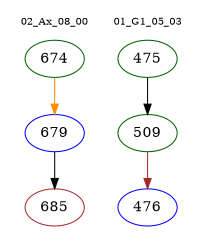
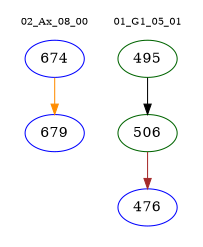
  digraph {
    node [color=blue]
    edge [color=black]
-   n1 [color=darkgreen label=674]
+   n1 [label=674]
    n2 [label=679]
-   n3 [color=brown label=685]
-   n4 [color=darkgreen label=475]
-   n5 [color=darkgreen label=509]
+   n4 [color=darkgreen label=495]
+   n5 [color=darkgreen label=506]
    n6 [label=476]
    subgraph cluster_1 {
      color=white
      fontsize=10
      label="02_Ax_08_00"
      n1
      n2
-     n3
    }
    subgraph cluster_2 {
      color=white
      fontsize=10
-     label="01_G1_05_03"
+     label="01_G1_05_01"
      n4
      n5
      n6
    }
    n1 -> n2 [color=darkorange]
-   n2 -> n3
    n4 -> n5
    n5 -> n6 [color=brown]
  }
